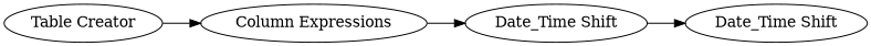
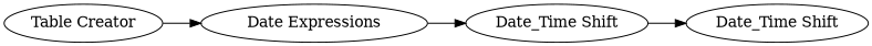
  digraph {
    rankdir=LR
-   n1 [label="Column Expressions"]
+   n1 [label="Date Expressions"]
    n2 [label="Date_Time Shift"]
    n3 [label="Date_Time Shift"]
    n4 [label="Table Creator"]
    n1 -> n2
    n2 -> n3
    n4 -> n1
  }
